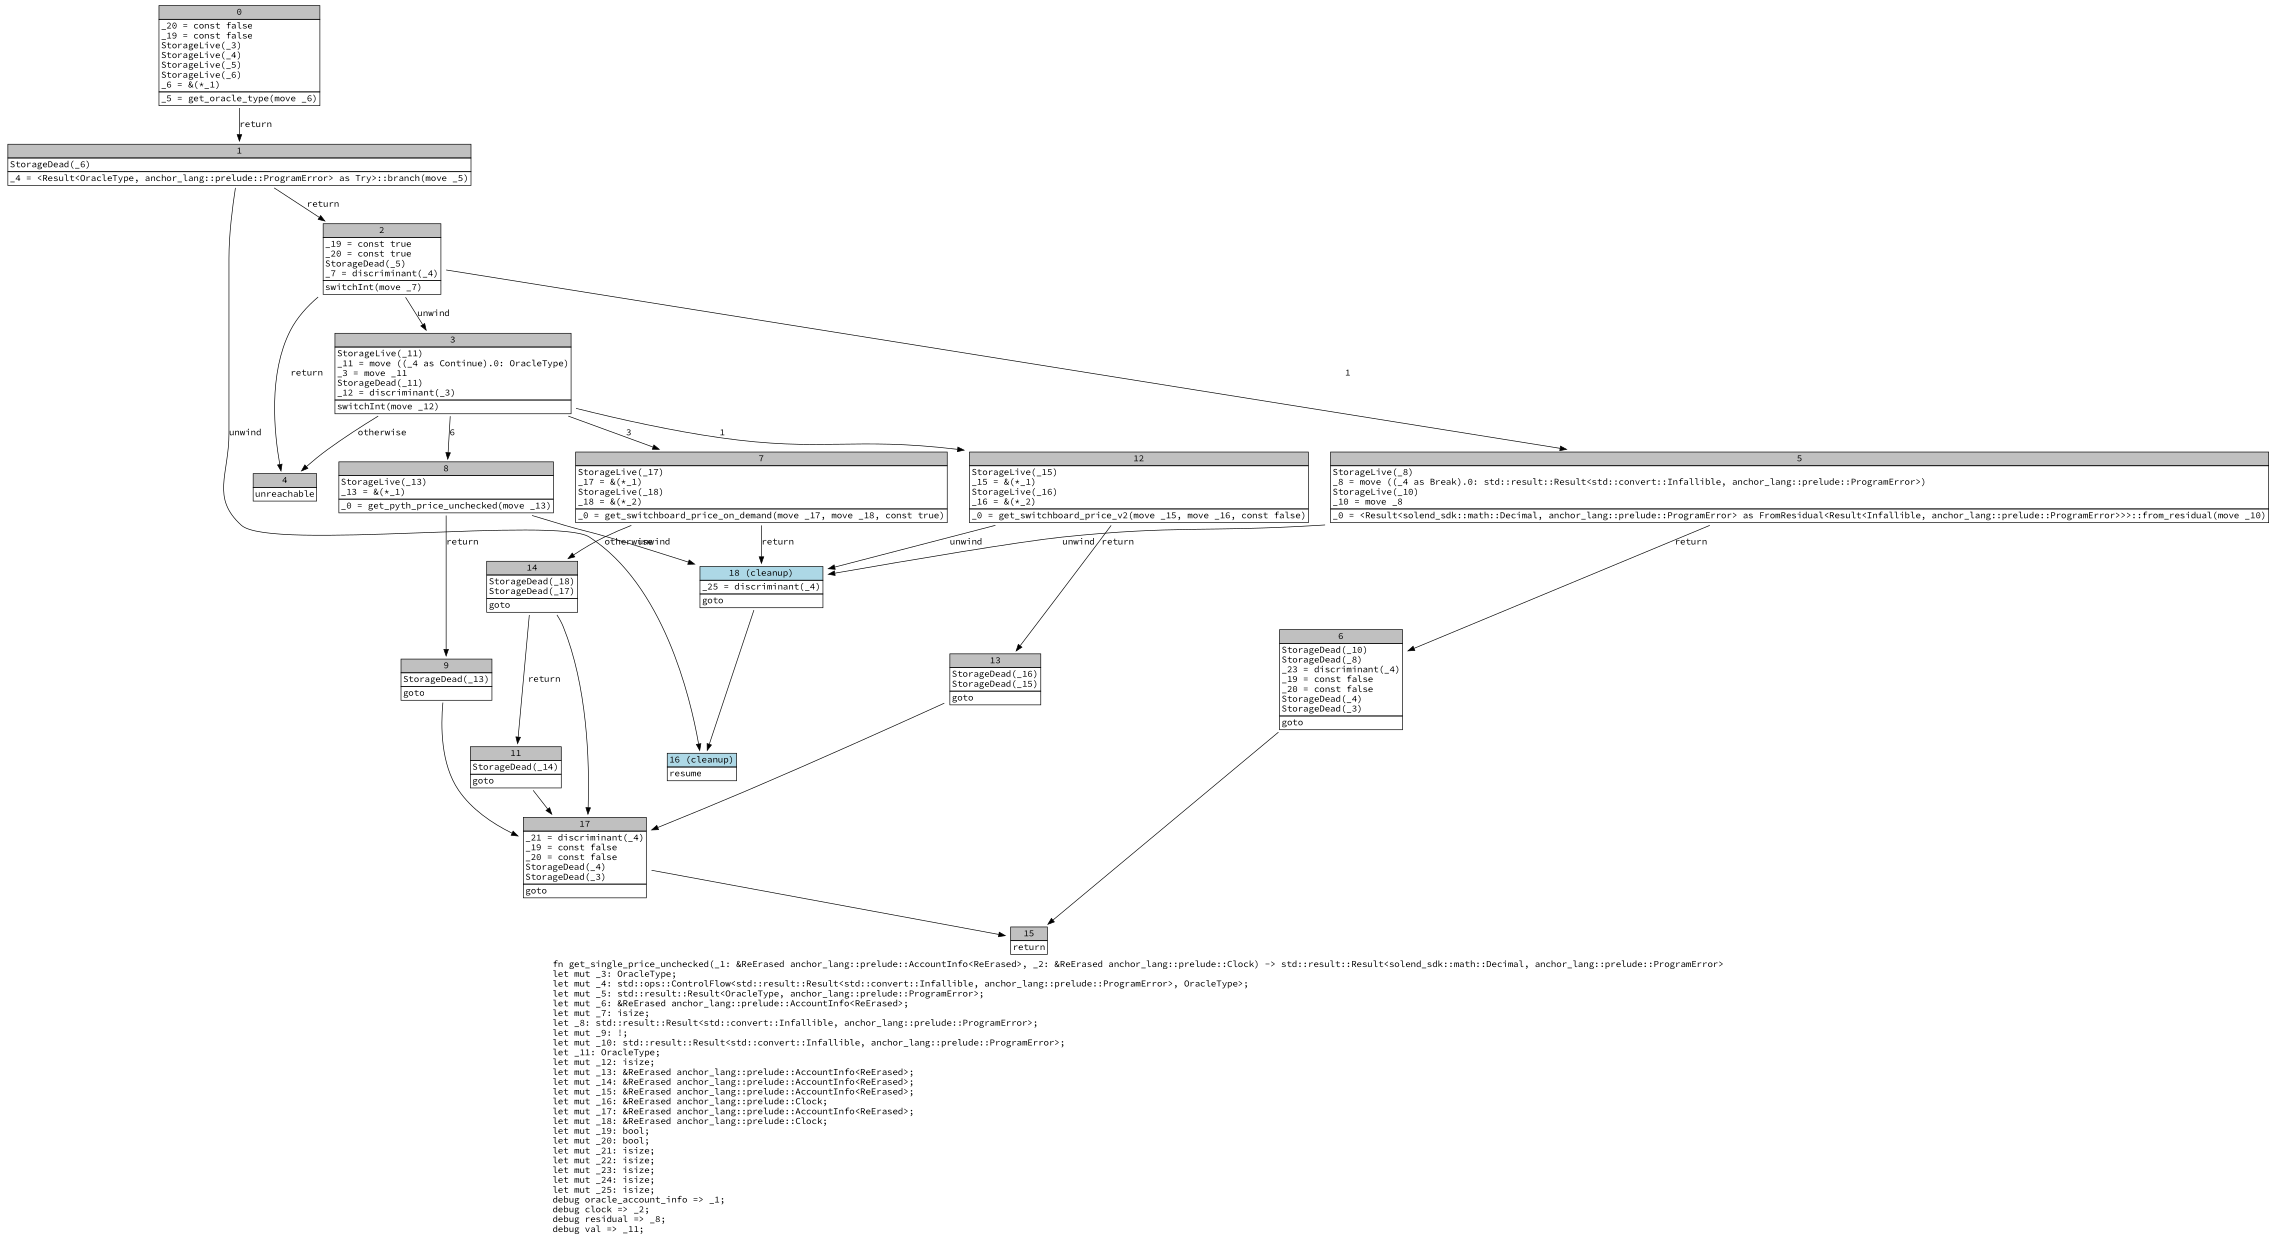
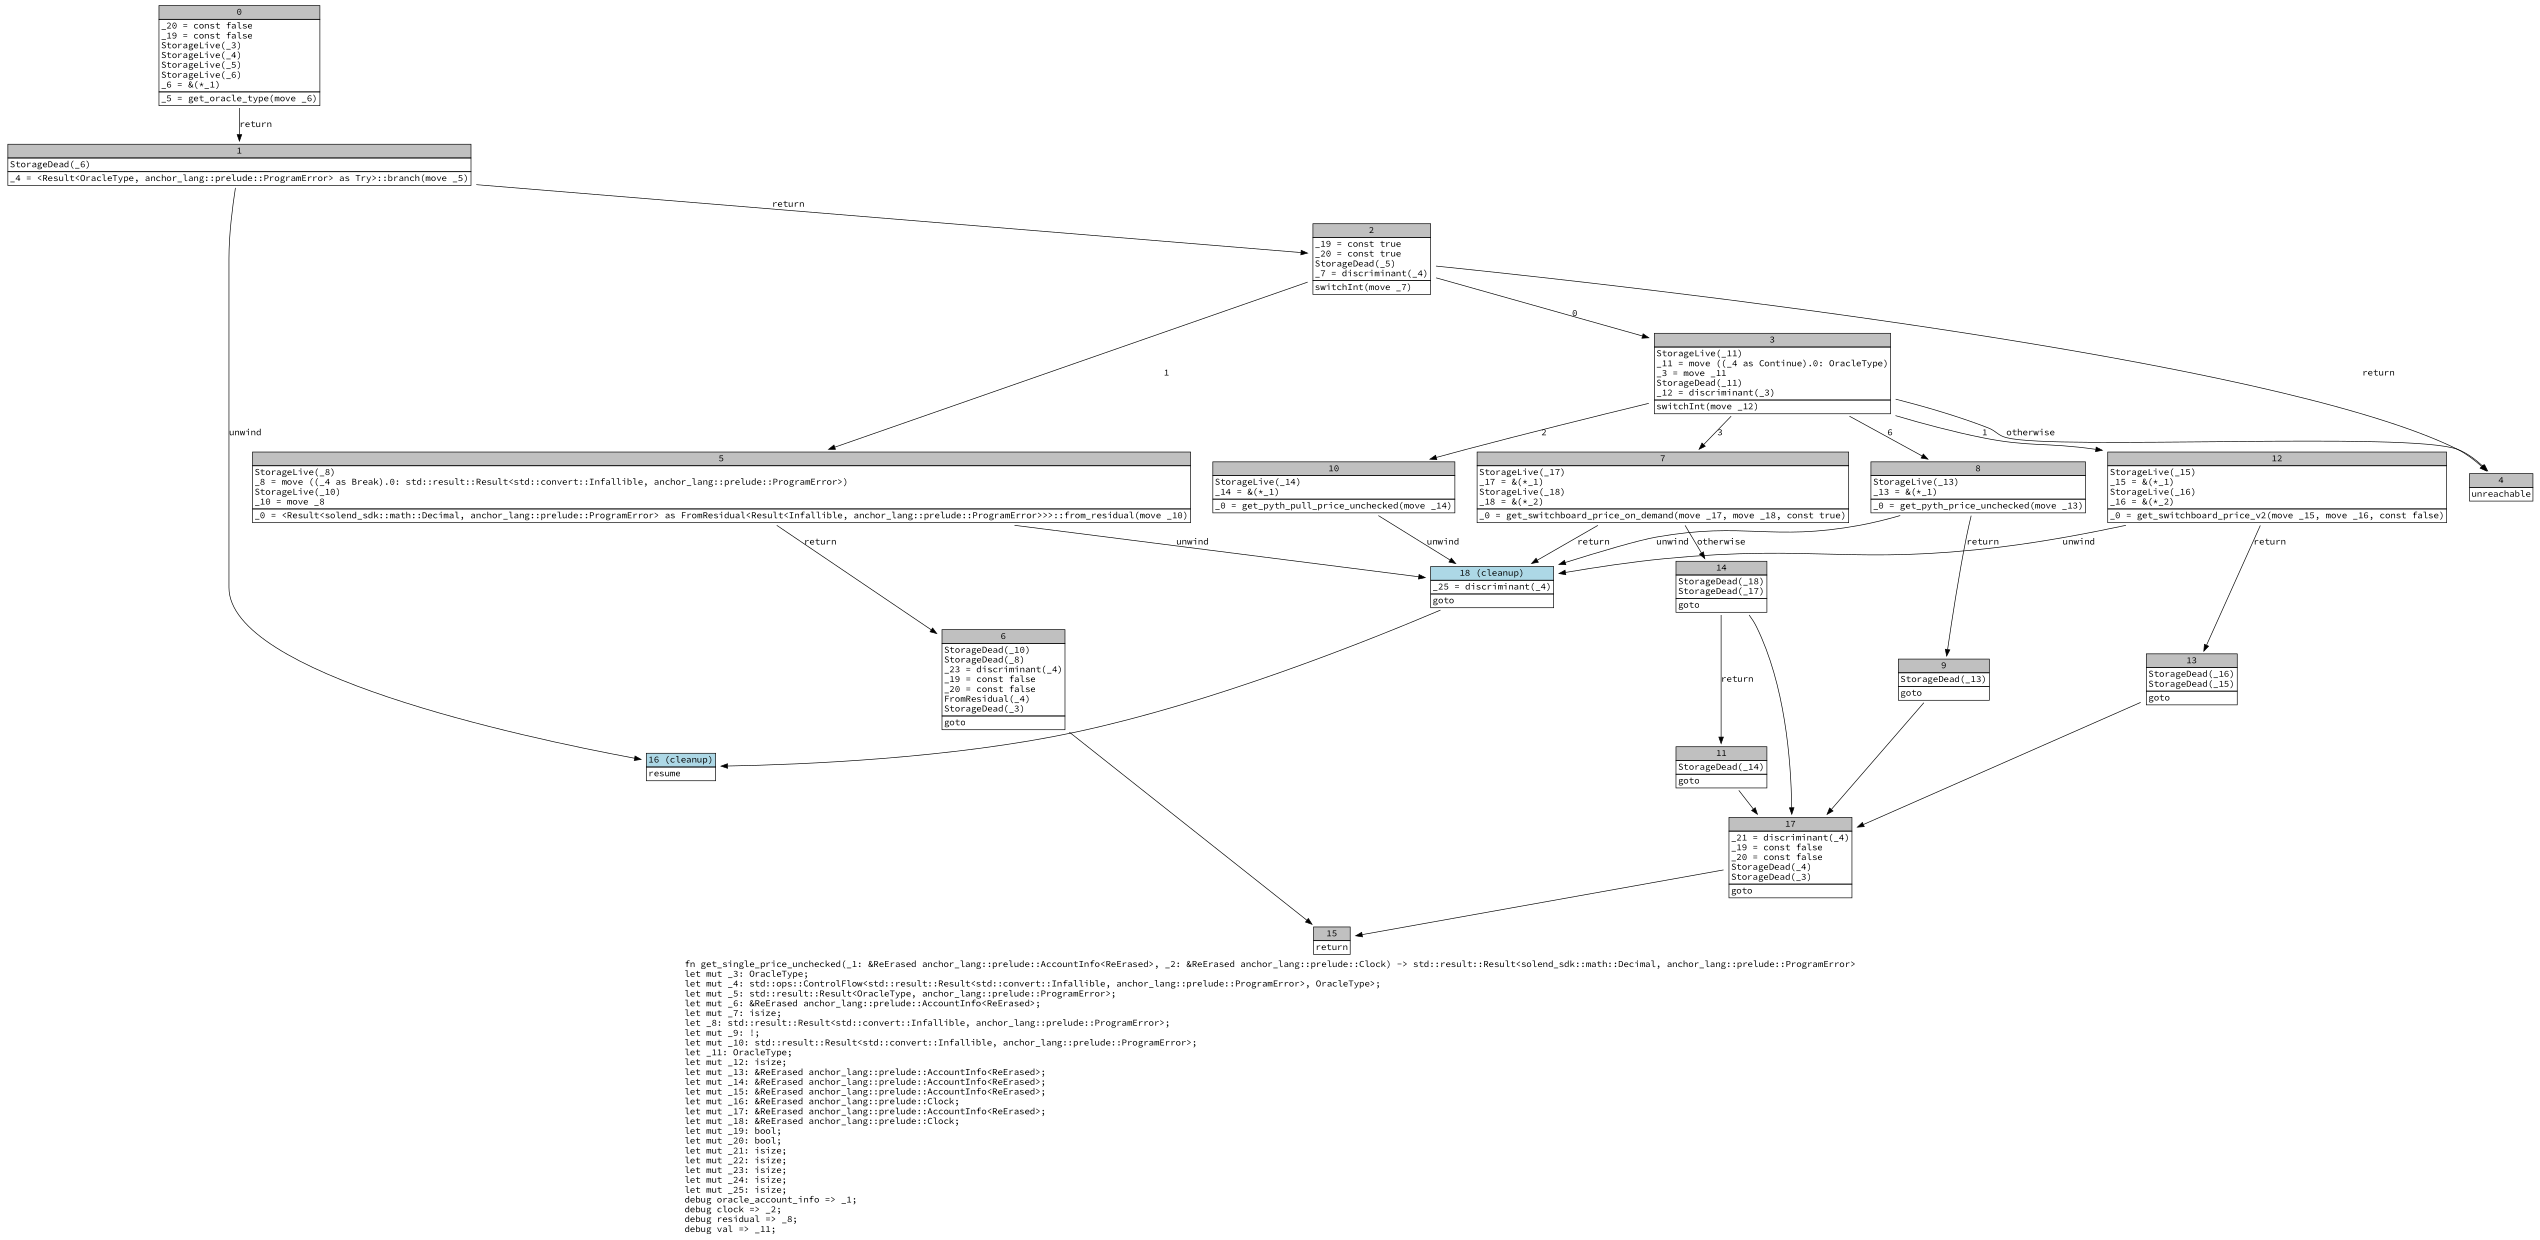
  digraph {
    fontname="Source Code Pro"
    label=<fn get_single_price_unchecked(_1: &amp;ReErased anchor_lang::prelude::AccountInfo&lt;ReErased&gt;, _2: &amp;ReErased anchor_lang::prelude::Clock) -&gt; std::result::Result&lt;solend_sdk::math::Decimal, anchor_lang::prelude::ProgramError&gt;<br align="left"/>let mut _3: OracleType;<br align="left"/>let mut _4: std::ops::ControlFlow&lt;std::result::Result&lt;std::convert::Infallible, anchor_lang::prelude::ProgramError&gt;, OracleType&gt;;<br align="left"/>let mut _5: std::result::Result&lt;OracleType, anchor_lang::prelude::ProgramError&gt;;<br align="left"/>let mut _6: &amp;ReErased anchor_lang::prelude::AccountInfo&lt;ReErased&gt;;<br align="left"/>let mut _7: isize;<br align="left"/>let _8: std::result::Result&lt;std::convert::Infallible, anchor_lang::prelude::ProgramError&gt;;<br align="left"/>let mut _9: !;<br align="left"/>let mut _10: std::result::Result&lt;std::convert::Infallible, anchor_lang::prelude::ProgramError&gt;;<br align="left"/>let _11: OracleType;<br align="left"/>let mut _12: isize;<br align="left"/>let mut _13: &amp;ReErased anchor_lang::prelude::AccountInfo&lt;ReErased&gt;;<br align="left"/>let mut _14: &amp;ReErased anchor_lang::prelude::AccountInfo&lt;ReErased&gt;;<br align="left"/>let mut _15: &amp;ReErased anchor_lang::prelude::AccountInfo&lt;ReErased&gt;;<br align="left"/>let mut _16: &amp;ReErased anchor_lang::prelude::Clock;<br align="left"/>let mut _17: &amp;ReErased anchor_lang::prelude::AccountInfo&lt;ReErased&gt;;<br align="left"/>let mut _18: &amp;ReErased anchor_lang::prelude::Clock;<br align="left"/>let mut _19: bool;<br align="left"/>let mut _20: bool;<br align="left"/>let mut _21: isize;<br align="left"/>let mut _22: isize;<br align="left"/>let mut _23: isize;<br align="left"/>let mut _24: isize;<br align="left"/>let mut _25: isize;<br align="left"/>debug oracle_account_info =&gt; _1;<br align="left"/>debug clock =&gt; _2;<br align="left"/>debug residual =&gt; _8;<br align="left"/>debug val =&gt; _11;<br align="left"/>>
    node [fontname="Source Code Pro" shape=none]
    edge [fontname="Source Code Pro"]
    n1 [label=<<table border="0" cellborder="1" cellspacing="0"><tr><td bgcolor="gray" align="center" colspan="1">0</td></tr><tr><td align="left" balign="left">_20 = const false<br/>_19 = const false<br/>StorageLive(_3)<br/>StorageLive(_4)<br/>StorageLive(_5)<br/>StorageLive(_6)<br/>_6 = &amp;(*_1)<br/></td></tr><tr><td align="left">_5 = get_oracle_type(move _6)</td></tr></table>>]
    n2 [label=<<table border="0" cellborder="1" cellspacing="0"><tr><td bgcolor="gray" align="center" colspan="1">1</td></tr><tr><td align="left" balign="left">StorageDead(_6)<br/></td></tr><tr><td align="left">_4 = &lt;Result&lt;OracleType, anchor_lang::prelude::ProgramError&gt; as Try&gt;::branch(move _5)</td></tr></table>>]
    n3 [label=<<table border="0" cellborder="1" cellspacing="0"><tr><td bgcolor="gray" align="center" colspan="1">2</td></tr><tr><td align="left" balign="left">_19 = const true<br/>_20 = const true<br/>StorageDead(_5)<br/>_7 = discriminant(_4)<br/></td></tr><tr><td align="left">switchInt(move _7)</td></tr></table>>]
    n4 [label=<<table border="0" cellborder="1" cellspacing="0"><tr><td bgcolor="lightblue" align="center" colspan="1">16 (cleanup)</td></tr><tr><td align="left">resume</td></tr></table>>]
    n5 [label=<<table border="0" cellborder="1" cellspacing="0"><tr><td bgcolor="gray" align="center" colspan="1">3</td></tr><tr><td align="left" balign="left">StorageLive(_11)<br/>_11 = move ((_4 as Continue).0: OracleType)<br/>_3 = move _11<br/>StorageDead(_11)<br/>_12 = discriminant(_3)<br/></td></tr><tr><td align="left">switchInt(move _12)</td></tr></table>>]
    n6 [label=<<table border="0" cellborder="1" cellspacing="0"><tr><td bgcolor="gray" align="center" colspan="1">4</td></tr><tr><td align="left">unreachable</td></tr></table>>]
    n7 [label=<<table border="0" cellborder="1" cellspacing="0"><tr><td bgcolor="gray" align="center" colspan="1">5</td></tr><tr><td align="left" balign="left">StorageLive(_8)<br/>_8 = move ((_4 as Break).0: std::result::Result&lt;std::convert::Infallible, anchor_lang::prelude::ProgramError&gt;)<br/>StorageLive(_10)<br/>_10 = move _8<br/></td></tr><tr><td align="left">_0 = &lt;Result&lt;solend_sdk::math::Decimal, anchor_lang::prelude::ProgramError&gt; as FromResidual&lt;Result&lt;Infallible, anchor_lang::prelude::ProgramError&gt;&gt;&gt;::from_residual(move _10)</td></tr></table>>]
    n8 [label=<<table border="0" cellborder="1" cellspacing="0"><tr><td bgcolor="gray" align="center" colspan="1">7</td></tr><tr><td align="left" balign="left">StorageLive(_17)<br/>_17 = &amp;(*_1)<br/>StorageLive(_18)<br/>_18 = &amp;(*_2)<br/></td></tr><tr><td align="left">_0 = get_switchboard_price_on_demand(move _17, move _18, const true)</td></tr></table>>]
    n9 [label=<<table border="0" cellborder="1" cellspacing="0"><tr><td bgcolor="gray" align="center" colspan="1">8</td></tr><tr><td align="left" balign="left">StorageLive(_13)<br/>_13 = &amp;(*_1)<br/></td></tr><tr><td align="left">_0 = get_pyth_price_unchecked(move _13)</td></tr></table>>]
+   n10 [label=<<table border="0" cellborder="1" cellspacing="0"><tr><td bgcolor="gray" align="center" colspan="1">10</td></tr><tr><td align="left" balign="left">StorageLive(_14)<br/>_14 = &amp;(*_1)<br/></td></tr><tr><td align="left">_0 = get_pyth_pull_price_unchecked(move _14)</td></tr></table>>]
    n11 [label=<<table border="0" cellborder="1" cellspacing="0"><tr><td bgcolor="gray" align="center" colspan="1">12</td></tr><tr><td align="left" balign="left">StorageLive(_15)<br/>_15 = &amp;(*_1)<br/>StorageLive(_16)<br/>_16 = &amp;(*_2)<br/></td></tr><tr><td align="left">_0 = get_switchboard_price_v2(move _15, move _16, const false)</td></tr></table>>]
-   n12 [label=<<table border="0" cellborder="1" cellspacing="0"><tr><td bgcolor="gray" align="center" colspan="1">6</td></tr><tr><td align="left" balign="left">StorageDead(_10)<br/>StorageDead(_8)<br/>_23 = discriminant(_4)<br/>_19 = const false<br/>_20 = const false<br/>StorageDead(_4)<br/>StorageDead(_3)<br/></td></tr><tr><td align="left">goto</td></tr></table>>]
+   n12 [label=<<table border="0" cellborder="1" cellspacing="0"><tr><td bgcolor="gray" align="center" colspan="1">6</td></tr><tr><td align="left" balign="left">StorageDead(_10)<br/>StorageDead(_8)<br/>_23 = discriminant(_4)<br/>_19 = const false<br/>_20 = const false<br/>FromResidual(_4)<br/>StorageDead(_3)<br/></td></tr><tr><td align="left">goto</td></tr></table>>]
    n13 [label=<<table border="0" cellborder="1" cellspacing="0"><tr><td bgcolor="lightblue" align="center" colspan="1">18 (cleanup)</td></tr><tr><td align="left" balign="left">_25 = discriminant(_4)<br/></td></tr><tr><td align="left">goto</td></tr></table>>]
    n14 [label=<<table border="0" cellborder="1" cellspacing="0"><tr><td bgcolor="gray" align="center" colspan="1">14</td></tr><tr><td align="left" balign="left">StorageDead(_18)<br/>StorageDead(_17)<br/></td></tr><tr><td align="left">goto</td></tr></table>>]
    n15 [label=<<table border="0" cellborder="1" cellspacing="0"><tr><td bgcolor="gray" align="center" colspan="1">9</td></tr><tr><td align="left" balign="left">StorageDead(_13)<br/></td></tr><tr><td align="left">goto</td></tr></table>>]
    n16 [label=<<table border="0" cellborder="1" cellspacing="0"><tr><td bgcolor="gray" align="center" colspan="1">13</td></tr><tr><td align="left" balign="left">StorageDead(_16)<br/>StorageDead(_15)<br/></td></tr><tr><td align="left">goto</td></tr></table>>]
    n17 [label=<<table border="0" cellborder="1" cellspacing="0"><tr><td bgcolor="gray" align="center" colspan="1">15</td></tr><tr><td align="left">return</td></tr></table>>]
    n18 [label=<<table border="0" cellborder="1" cellspacing="0"><tr><td bgcolor="gray" align="center" colspan="1">17</td></tr><tr><td align="left" balign="left">_21 = discriminant(_4)<br/>_19 = const false<br/>_20 = const false<br/>StorageDead(_4)<br/>StorageDead(_3)<br/></td></tr><tr><td align="left">goto</td></tr></table>>]
    n19 [label=<<table border="0" cellborder="1" cellspacing="0"><tr><td bgcolor="gray" align="center" colspan="1">11</td></tr><tr><td align="left" balign="left">StorageDead(_14)<br/></td></tr><tr><td align="left">goto</td></tr></table>>]
    n1 -> n2 [label=return]
    n2 -> n3 [label=return]
    n2 -> n4 [label=unwind]
-   n3 -> n5 [label=unwind]
+   n3 -> n5 [label=0]
    n3 -> n6 [label=return]
    n3 -> n7 [label=1]
    n5 -> n6 [label=otherwise]
    n5 -> n8 [label=3]
    n5 -> n9 [label=6]
+   n5 -> n10 [label=2]
    n5 -> n11 [label=1]
    n7 -> n12 [label=return]
    n7 -> n13 [label=unwind]
    n8 -> n13 [label=return]
    n8 -> n14 [label=otherwise]
    n9 -> n13 [label=unwind]
    n9 -> n15 [label=return]
+   n10 -> n13 [label=unwind]
    n11 -> n13 [label=unwind]
    n11 -> n16 [label=return]
    n12 -> n17
    n13 -> n4
    n14 -> n18
    n14 -> n19 [label=return]
    n15 -> n18
    n16 -> n18
    n18 -> n17
    n19 -> n18
  }
